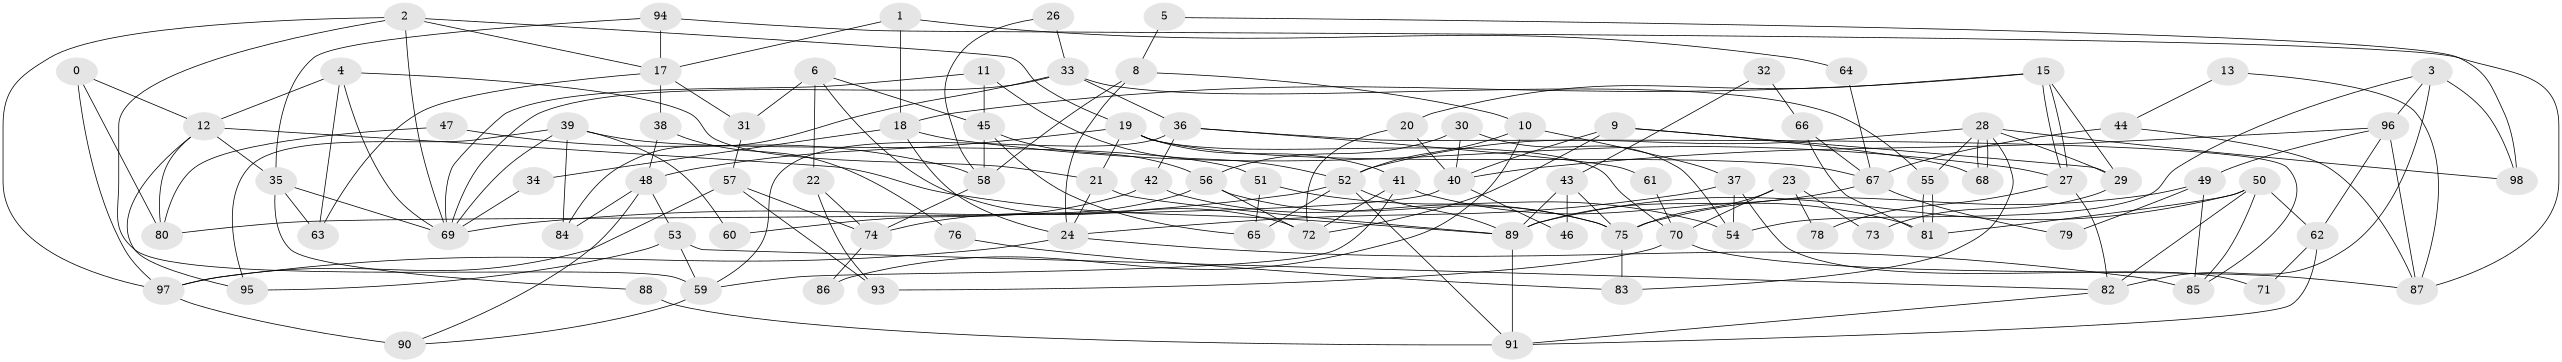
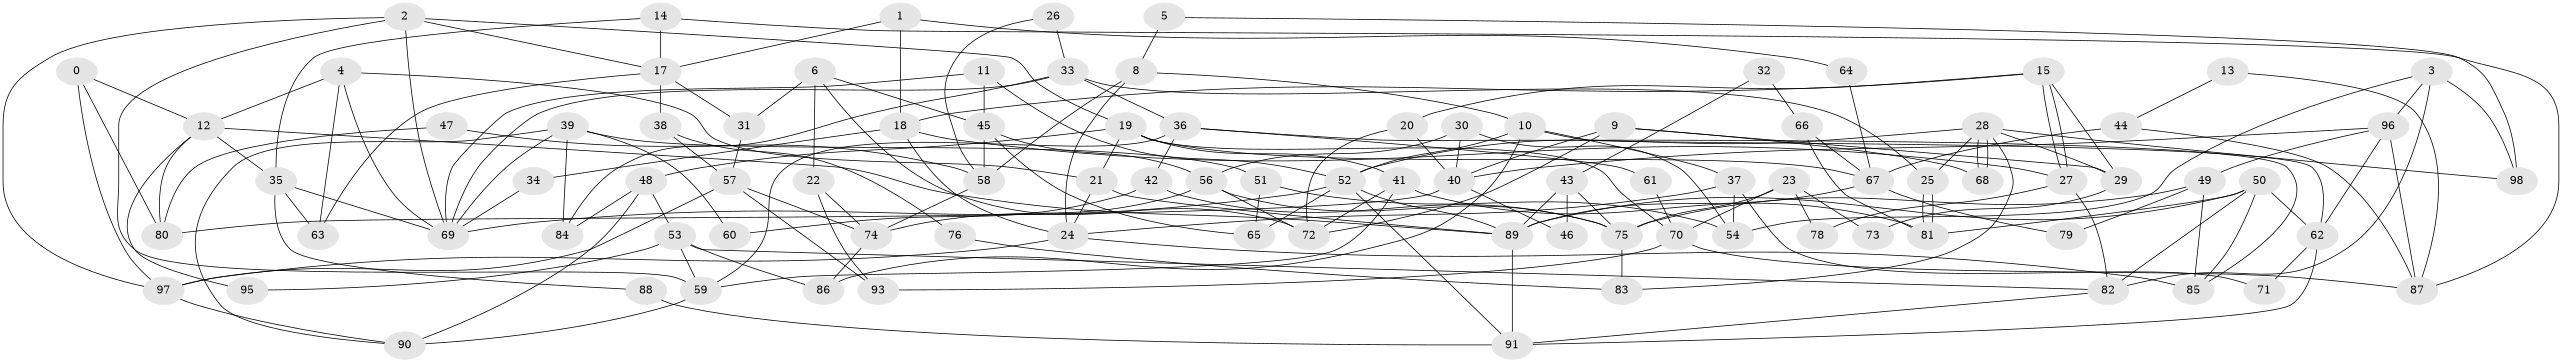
  graph {
    node [color=gray90 style=filled]
    1
    17
    18
    64
    63
    31
    38
    24
    27
    34
    67
    2
    19
    59
    69
    n16 [label=97]
    21
    41
    48
    70
    90
    n22 [label=96]
    3
    54
    82
    n26 [label=98]
    40
    62
    87
    49
    91
    4
    12
    80
    35
    89
    n37 [label=95]
    5
    8
    10
    58
    6
    22
    45
    72
    74
    93
    57
    56
    65
    n51 [label=0]
    37
    52
    86
    85
    9
    29
    68
    73
    46
    71
    11
    88
    13
    44
-   14 [label=94]
+   14
    15
    20
    78
    75
    79
    76
    81
    84
    53
    23
    83
    30
    26
    33
-   55
+   55 [label=25]
    36
    28
    32
    43
    66
    42
    61
    60
    39
    51
    47
    50
    1 -- 17
    1 -- 18
    1 -- 64
    17 -- 63
    17 -- 31
    17 -- 38
    18 -- 24
    18 -- 27
    18 -- 34
    64 -- 67
    31 -- 57
-   38 -- 48
+   38 -- 57
    38 -- 76
    24 -- n16
    24 -- 85
    27 -- 82
    27 -- 78
    34 -- 69
    67 -- 89
    67 -- 79
    2 -- 17
    2 -- 19
    2 -- 59
    2 -- 69
    2 -- n16
    19 -- 67
    19 -- 21
    19 -- 41
    19 -- 48
    19 -- 70
    59 -- 90
    n16 -- 90
    21 -- 24
    21 -- 89
    41 -- 59
    41 -- 72
    41 -- 81
    48 -- 90
    48 -- 84
    48 -- 53
    70 -- 87
    70 -- 93
    n22 -- 40
    n22 -- 62
    n22 -- 87
    n22 -- 49
    3 -- n22
    3 -- 54
    3 -- 82
    3 -- n26
    82 -- 91
    40 -- 80
    40 -- 46
    62 -- 91
    62 -- 71
    49 -- 85
    49 -- 75
    49 -- 79
    4 -- 63
    4 -- 69
    4 -- 21
    4 -- 12
    12 -- 80
    12 -- 35
    12 -- 89
    12 -- n37
    35 -- 63
    35 -- 69
    35 -- 88
    89 -- 91
    5 -- n26
    5 -- 8
    8 -- 24
    8 -- 10
    8 -- 58
+   10 -- 62
    10 -- 37
    10 -- 52
    10 -- 86
    58 -- 74
    6 -- 31
    6 -- 22
    6 -- 45
    6 -- 72
    22 -- 74
    22 -- 93
    45 -- 58
    45 -- 56
    45 -- 65
    74 -- 86
    57 -- n16
    57 -- 74
    57 -- 93
    56 -- 72
    56 -- 74
    56 -- 75
    n51 -- n16
    n51 -- 12
    n51 -- 80
    37 -- 24
    37 -- 54
    37 -- 71
    52 -- 69
    52 -- 91
    52 -- 89
    52 -- 65
    9 -- 40
    9 -- 72
    9 -- 29
    9 -- 68
    29 -- 73
    11 -- 69
    11 -- 45
    11 -- 52
    88 -- 91
    13 -- 87
    13 -- 44
    44 -- 67
    44 -- 87
    14 -- 17
    14 -- 87
    14 -- 35
    15 -- 18
    15 -- 27
    15 -- 27
    15 -- 29
    15 -- 20
    20 -- 40
    20 -- 72
    75 -- 83
    76 -- 83
    53 -- 59
    53 -- 82
    53 -- n37
+   53 -- 86
    23 -- 70
    23 -- 73
    23 -- 78
    23 -- 75
    30 -- 54
    30 -- 40
    30 -- 56
    26 -- 58
    26 -- 33
    33 -- 69
    33 -- 84
    33 -- 55
    33 -- 36
    55 -- 81
    55 -- 81
    36 -- 59
    36 -- 85
    36 -- 42
    36 -- 61
    28 -- n26
    28 -- 52
    28 -- 29
    28 -- 68
    28 -- 68
    28 -- 83
    28 -- 55
    32 -- 43
    32 -- 66
    43 -- 89
    43 -- 46
    43 -- 75
    66 -- 67
    66 -- 81
    42 -- 75
    42 -- 60
    61 -- 70
    39 -- 69
-   39 -- n37
+   39 -- 90
    39 -- 84
    39 -- 60
    39 -- 51
    51 -- 54
    51 -- 65
    47 -- 80
    47 -- 58
    50 -- 82
    50 -- 62
    50 -- 89
    50 -- 85
    50 -- 81
  }
